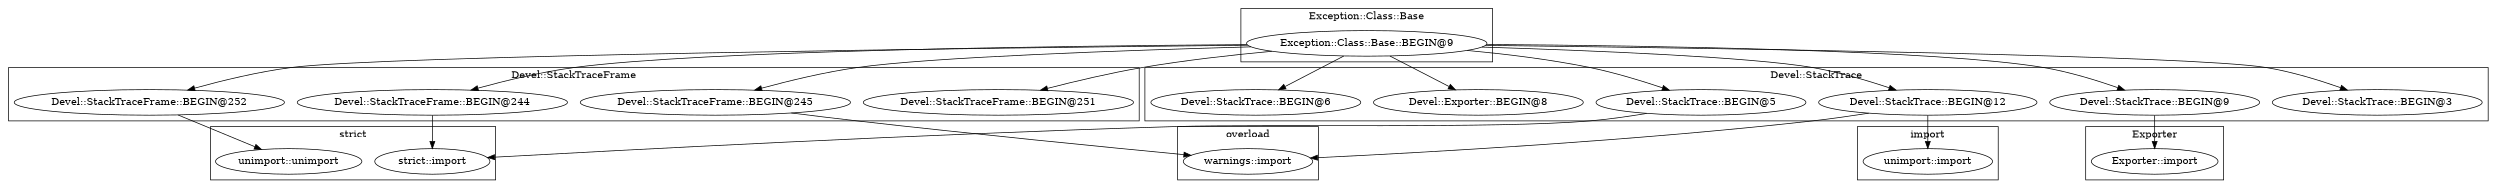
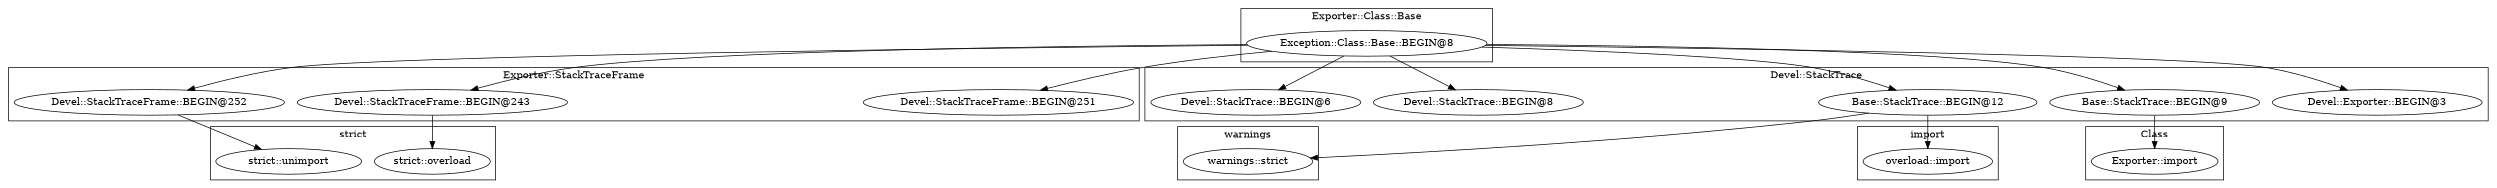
  digraph {
-   "Devel::StackTrace::BEGIN@8" [label="Devel::Exporter::BEGIN@8"]
+   "Devel::StackTrace::BEGIN@8"
    "Devel::StackTrace::BEGIN@6"
-   "Devel::StackTrace::BEGIN@3"
-   "Devel::StackTrace::BEGIN@12"
-   "Devel::StackTrace::BEGIN@9"
-   "Devel::StackTrace::BEGIN@5"
-   "warnings::import"
-   "strict::import"
-   "strict::unimport" [label="unimport::unimport"]
-   "overload::import" [label="unimport::import"]
+   "Devel::StackTrace::BEGIN@3" [label="Devel::Exporter::BEGIN@3"]
+   "Devel::StackTrace::BEGIN@12" [label="Base::StackTrace::BEGIN@12"]
+   "Devel::StackTrace::BEGIN@9" [label="Base::StackTrace::BEGIN@9"]
+   "warnings::import" [label="warnings::strict"]
+   "strict::import" [label="strict::overload"]
+   "strict::unimport"
+   "overload::import"
    "Exporter::import"
    "Devel::StackTraceFrame::BEGIN@252"
-   "Devel::StackTraceFrame::BEGIN@245"
    "Devel::StackTraceFrame::BEGIN@251"
-   "Devel::StackTraceFrame::BEGIN@244"
-   "Exception::Class::Base::BEGIN@9"
+   "Devel::StackTraceFrame::BEGIN@244" [label="Devel::StackTraceFrame::BEGIN@243"]
+   "Exception::Class::Base::BEGIN@9" [label="Exception::Class::Base::BEGIN@8"]
    subgraph cluster_1 {
      label="Devel::StackTrace"
      "Devel::StackTrace::BEGIN@8"
      "Devel::StackTrace::BEGIN@6"
      "Devel::StackTrace::BEGIN@3"
      "Devel::StackTrace::BEGIN@12"
      "Devel::StackTrace::BEGIN@9"
-     "Devel::StackTrace::BEGIN@5"
    }
    subgraph cluster_2 {
-     label=overload
+     label=warnings
      "warnings::import"
    }
    subgraph cluster_3 {
      label="strict"
      "strict::import"
      "strict::unimport"
    }
    subgraph cluster_4 {
      label=import
      "overload::import"
    }
    subgraph cluster_5 {
-     label=Exporter
+     label=Class
      "Exporter::import"
    }
    subgraph cluster_6 {
-     label="Devel::StackTraceFrame"
+     label="Exporter::StackTraceFrame"
      "Devel::StackTraceFrame::BEGIN@252"
-     "Devel::StackTraceFrame::BEGIN@245"
      "Devel::StackTraceFrame::BEGIN@251"
      "Devel::StackTraceFrame::BEGIN@244"
    }
    subgraph cluster_7 {
-     label="Exception::Class::Base"
+     label="Exporter::Class::Base"
      "Exception::Class::Base::BEGIN@9"
    }
    "Devel::StackTrace::BEGIN@12" -> "warnings::import"
    "Devel::StackTrace::BEGIN@12" -> "overload::import"
    "Devel::StackTrace::BEGIN@9" -> "Exporter::import"
-   "Devel::StackTrace::BEGIN@5" -> "strict::import"
    "Devel::StackTraceFrame::BEGIN@252" -> "strict::unimport"
-   "Devel::StackTraceFrame::BEGIN@245" -> "warnings::import"
    "Devel::StackTraceFrame::BEGIN@244" -> "strict::import"
    "Exception::Class::Base::BEGIN@9" -> "Devel::StackTrace::BEGIN@8"
    "Exception::Class::Base::BEGIN@9" -> "Devel::StackTrace::BEGIN@6"
    "Exception::Class::Base::BEGIN@9" -> "Devel::StackTrace::BEGIN@3"
    "Exception::Class::Base::BEGIN@9" -> "Devel::StackTrace::BEGIN@12"
    "Exception::Class::Base::BEGIN@9" -> "Devel::StackTrace::BEGIN@9"
-   "Exception::Class::Base::BEGIN@9" -> "Devel::StackTrace::BEGIN@5"
    "Exception::Class::Base::BEGIN@9" -> "Devel::StackTraceFrame::BEGIN@252"
-   "Exception::Class::Base::BEGIN@9" -> "Devel::StackTraceFrame::BEGIN@245"
    "Exception::Class::Base::BEGIN@9" -> "Devel::StackTraceFrame::BEGIN@251"
    "Exception::Class::Base::BEGIN@9" -> "Devel::StackTraceFrame::BEGIN@244"
  }
